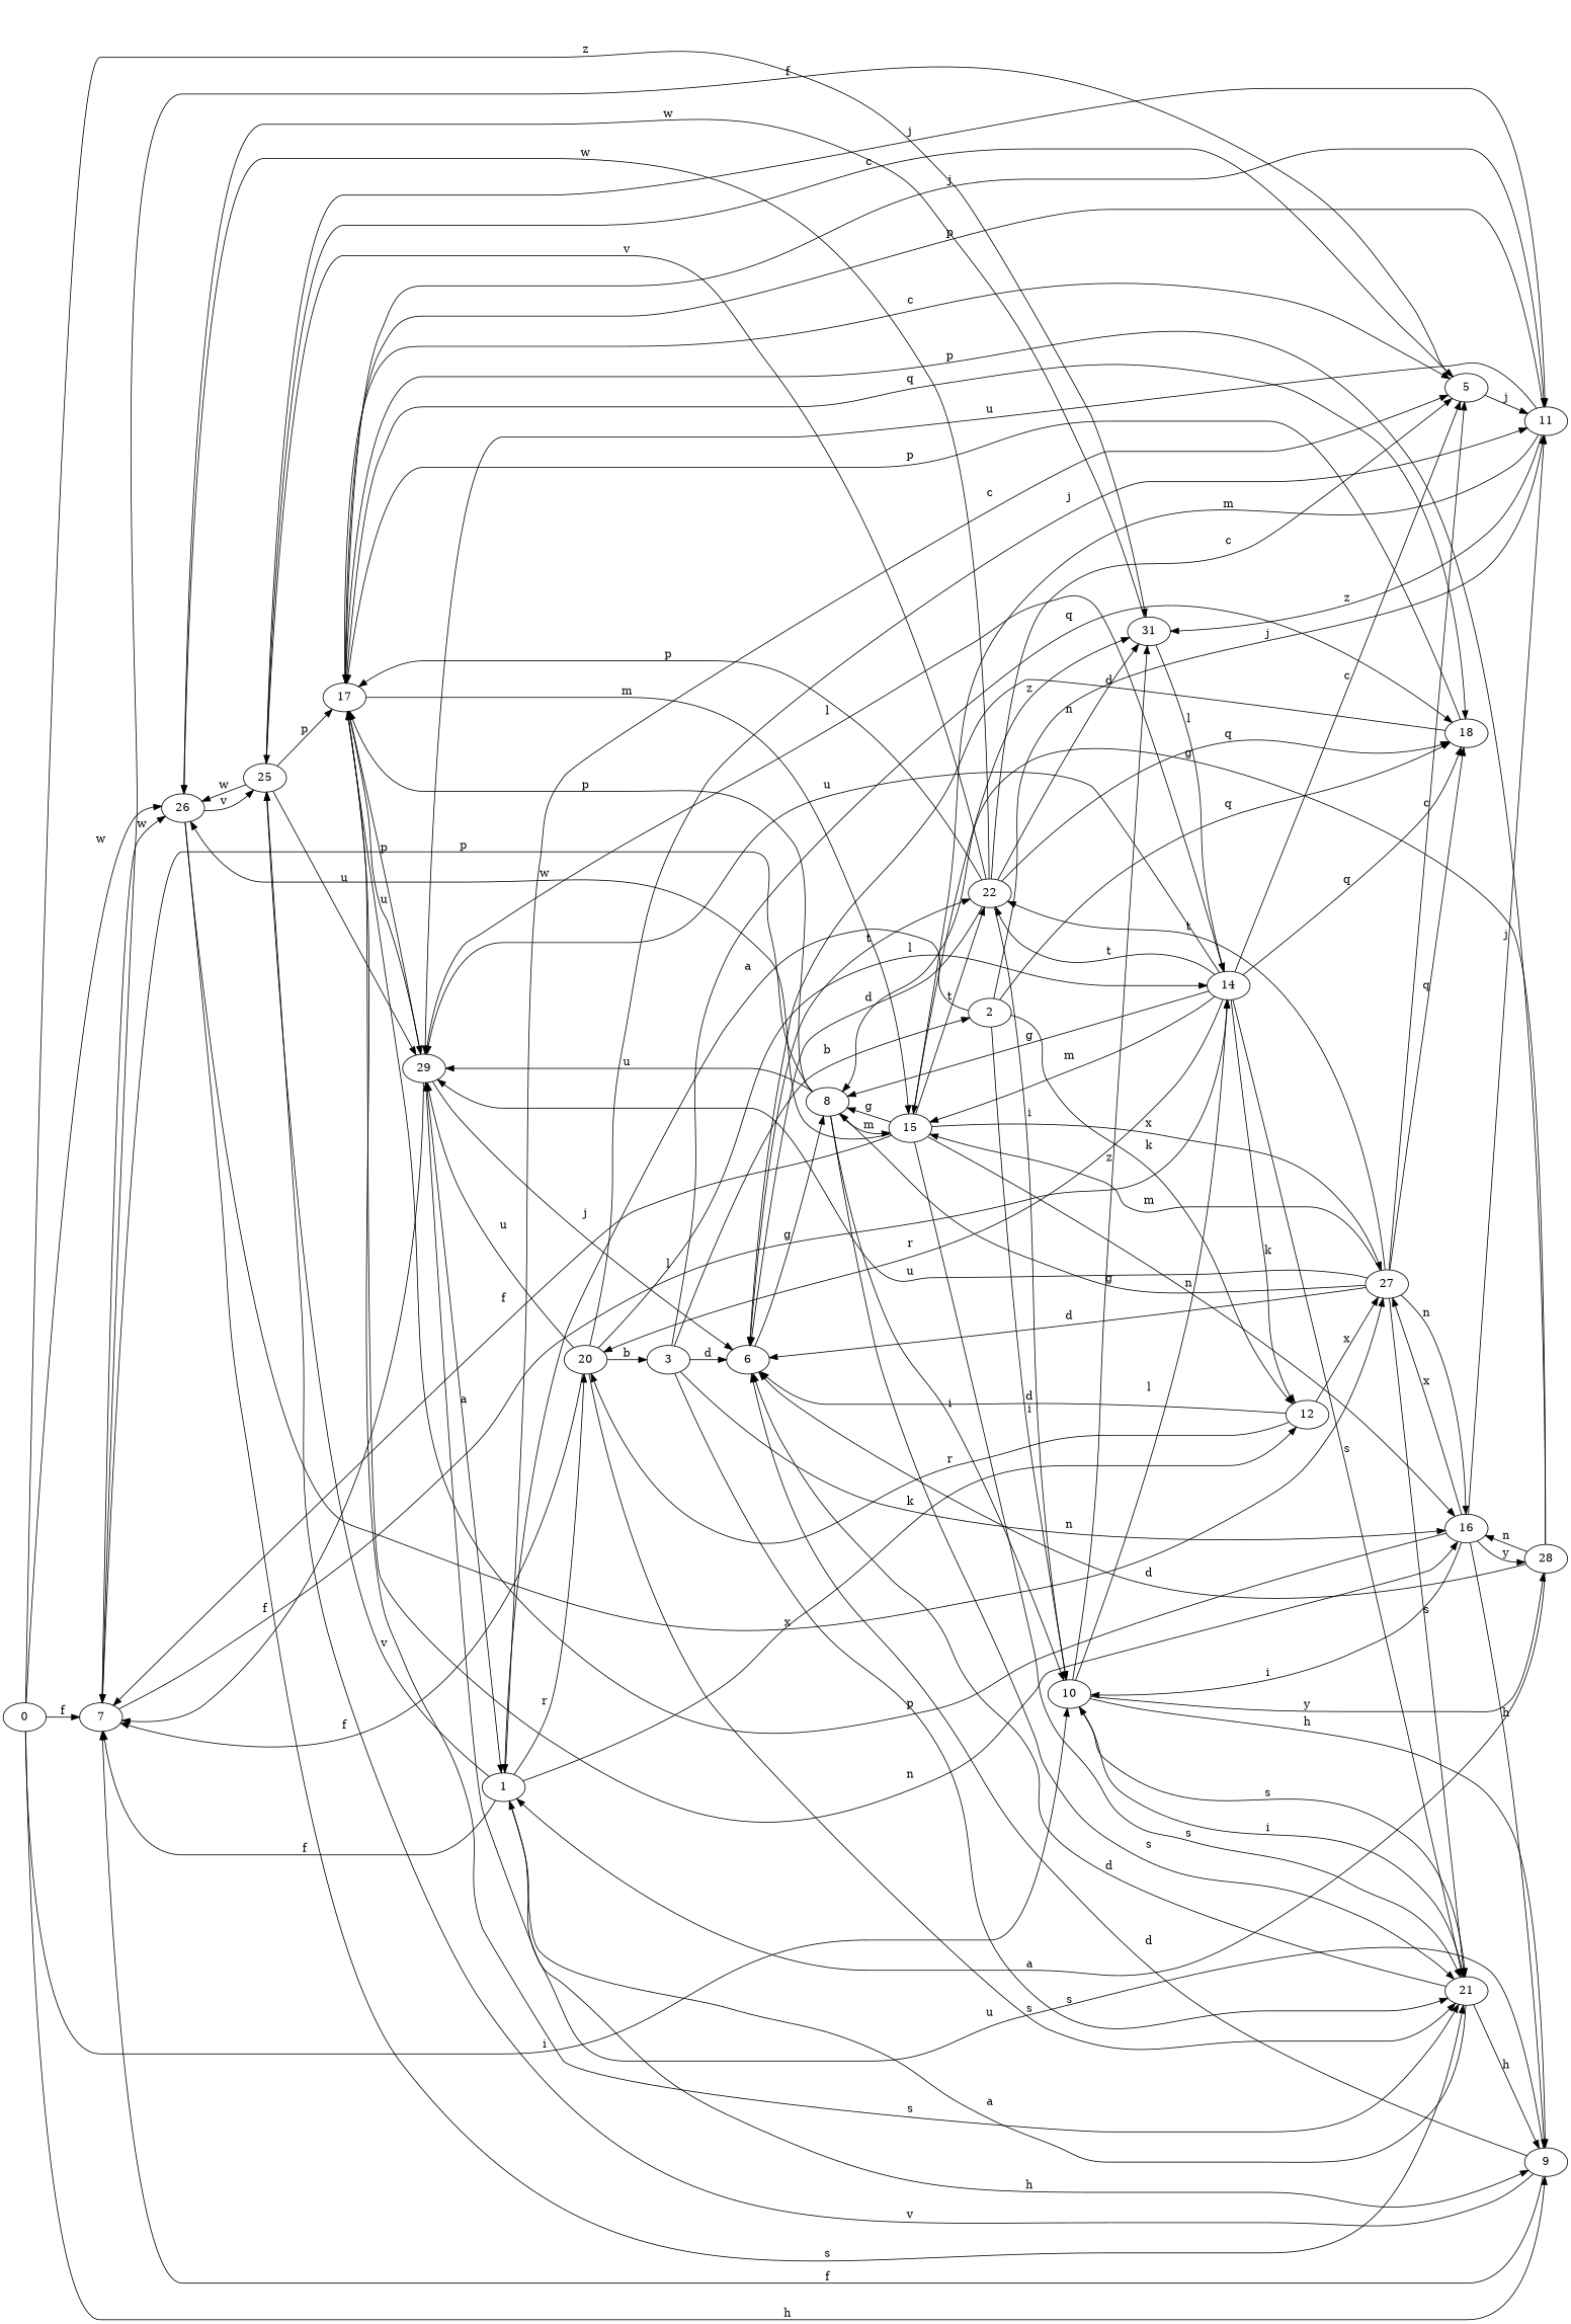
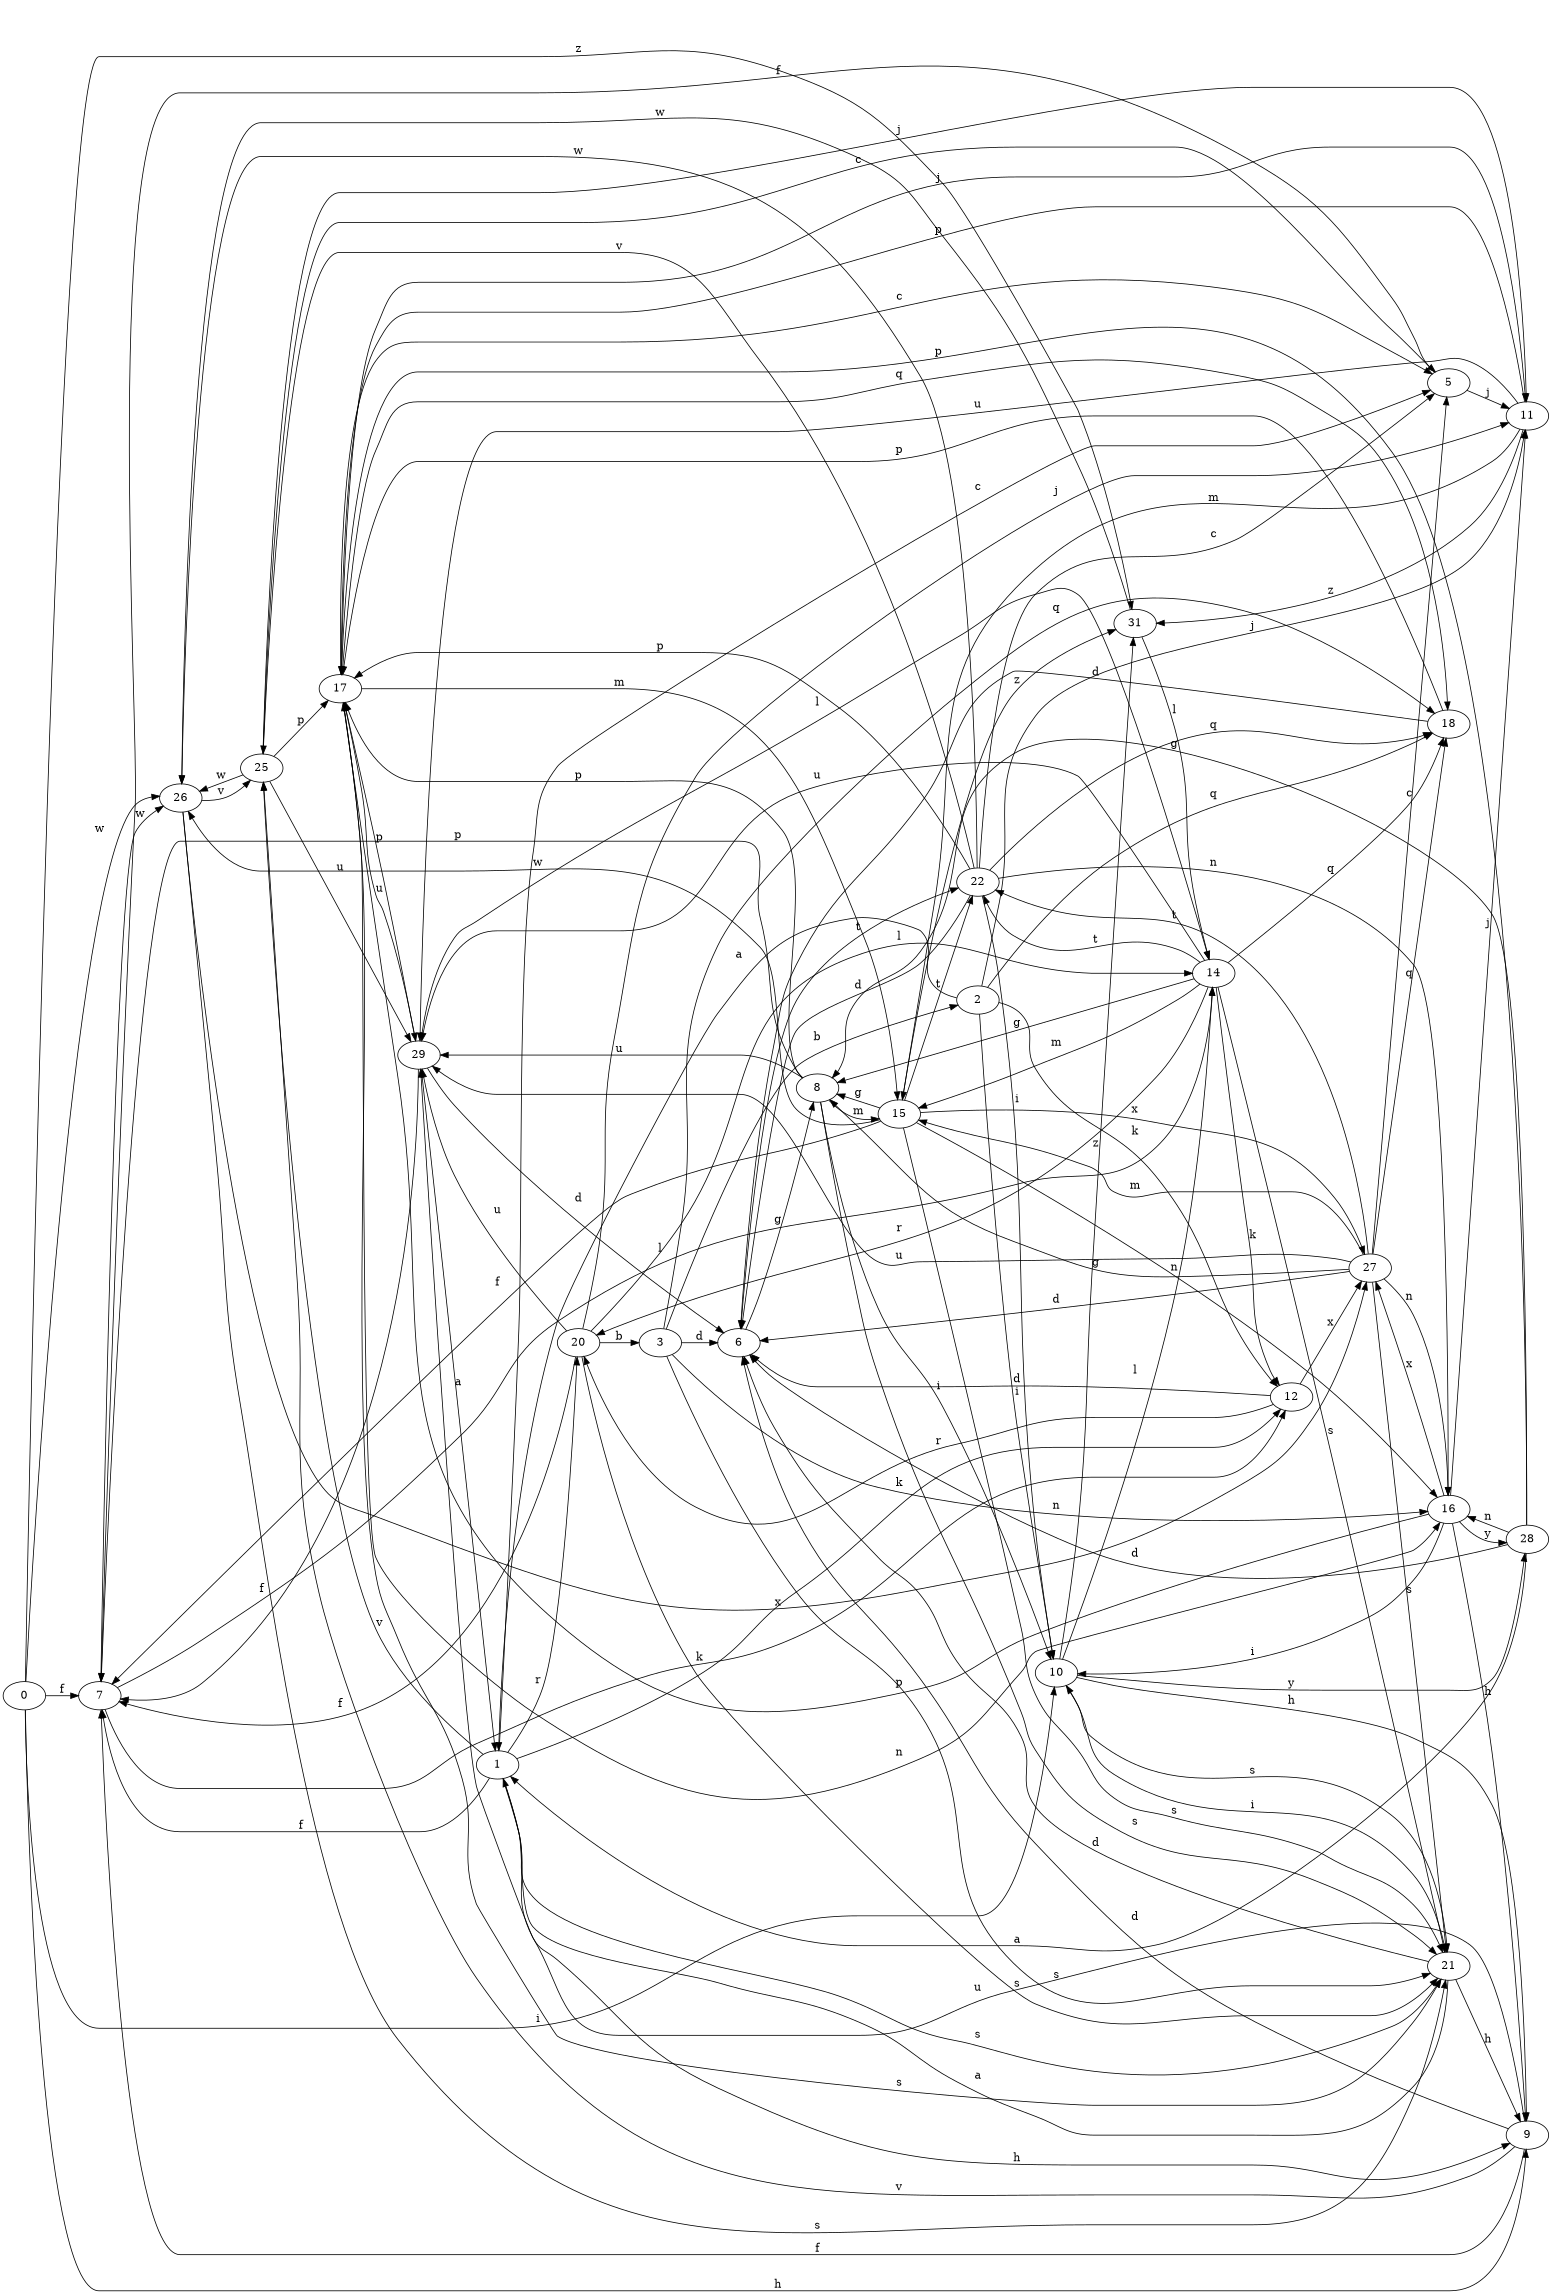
  strict digraph {
    rankdir=LR
    0
    7
    9
    10
    26
    31
    12
    14
    25
    6
    n11 [label=29]
    21
    28
    27
    1
    5
    20
    11
    3
    17
    2
    18
    15
    16
    8
    22
    0 -> 7 [label=f]
    0 -> 9 [label=h]
    0 -> 10 [label=i]
    0 -> 26 [label=w]
    0 -> 31 [label=z]
    7 -> 26 [label=w]
+   7 -> 12 [label=k]
    7 -> 14 [label=l]
    9 -> 7 [label=f]
    9 -> 25 [label=v]
    9 -> 6 [label=d]
    9 -> n11 [label=u]
    10 -> 9 [label=h]
    10 -> 31 [label=z]
    10 -> 14 [label=l]
    10 -> 21 [label=s]
    10 -> 28 [label=y]
    26 -> 25 [label=v]
    26 -> 21 [label=s]
    26 -> 27 [label=x]
    31 -> 26 [label=w]
    31 -> 14 [label=l]
    12 -> 6 [label=d]
    12 -> 27 [label=x]
    12 -> 20 [label=r]
    14 -> 12 [label=k]
    14 -> n11 [label=u]
    14 -> 21 [label=s]
-   14 -> 5 [label=c]
    14 -> 20 [label=r]
    14 -> 18 [label=q]
    14 -> 15 [label=m]
    14 -> 8 [label=g]
    14 -> 22 [label=t]
    25 -> 26 [label=w]
    25 -> n11 [label=u]
    25 -> 5 [label=c]
    25 -> 11 [label=j]
    25 -> 17 [label=p]
    6 -> 8 [label=g]
    6 -> 22 [label=t]
    n11 -> 7 [label=f]
    n11 -> 14 [label=l]
-   n11 -> 6 [label=j]
+   n11 -> 6 [label=d]
    n11 -> 1 [label=a]
    n11 -> 17 [label=p]
    21 -> 9 [label=h]
    21 -> 10 [label=i]
    21 -> 6 [label=d]
    21 -> 1 [label=a]
    28 -> 6 [label=d]
    28 -> 1 [label=a]
    28 -> 17 [label=p]
    28 -> 16 [label=n]
    28 -> 8 [label=g]
    27 -> 6 [label=d]
    27 -> n11 [label=u]
    27 -> 21 [label=s]
    27 -> 5 [label=c]
    27 -> 18 [label=q]
    27 -> 15 [label=m]
    27 -> 16 [label=n]
    27 -> 8 [label=g]
    27 -> 22 [label=t]
    1 -> 7 [label=f]
    1 -> 9 [label=h]
    1 -> 12 [label=k]
    1 -> 25 [label=v]
+   1 -> 21 [label=s]
    1 -> 5 [label=c]
    1 -> 20 [label=r]
    5 -> 7 [label=f]
    5 -> 11 [label=j]
    20 -> 7 [label=f]
    20 -> 14 [label=l]
    20 -> n11 [label=u]
    20 -> 21 [label=s]
    20 -> 11 [label=j]
    20 -> 3 [label=b]
    11 -> 31 [label=z]
    11 -> n11 [label=u]
    11 -> 17 [label=p]
    11 -> 15 [label=m]
    3 -> 6 [label=d]
    3 -> 21 [label=s]
    3 -> 2 [label=b]
    3 -> 18 [label=q]
    3 -> 16 [label=n]
    17 -> n11 [label=u]
    17 -> 21 [label=s]
    17 -> 5 [label=c]
    17 -> 11 [label=j]
    17 -> 18 [label=q]
    17 -> 15 [label=m]
    17 -> 16 [label=n]
    2 -> 10 [label=i]
    2 -> 12 [label=k]
    2 -> 1 [label=a]
    2 -> 11 [label=j]
    2 -> 18 [label=q]
    18 -> 6 [label=d]
    18 -> 17 [label=p]
    15 -> 7 [label=f]
    15 -> 26 [label=w]
    15 -> 31 [label=z]
    15 -> 21 [label=s]
    15 -> 27 [label=x]
    15 -> 16 [label=n]
    15 -> 8 [label=g]
    15 -> 22 [label=t]
    16 -> 9 [label=h]
    16 -> 10 [label=i]
    16 -> 28 [label=y]
    16 -> 27 [label=x]
    16 -> 11 [label=j]
    16 -> 17 [label=p]
    8 -> 7 [label=p]
    8 -> 10 [label=i]
    8 -> n11 [label=u]
    8 -> 21 [label=s]
    8 -> 17 [label=p]
    8 -> 15 [label=m]
    22 -> 10 [label=i]
    22 -> 26 [label=w]
    22 -> 25 [label=v]
    22 -> 6 [label=d]
    22 -> 5 [label=c]
    22 -> 17 [label=p]
    22 -> 18 [label=q]
-   22 -> 31 [label=n]
+   22 -> 16 [label=n]
  }
